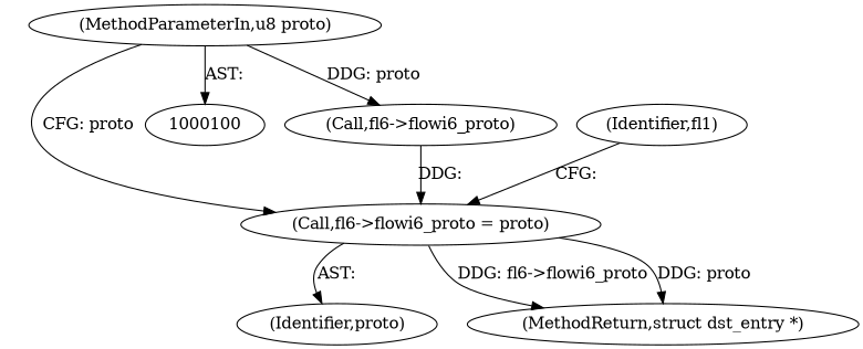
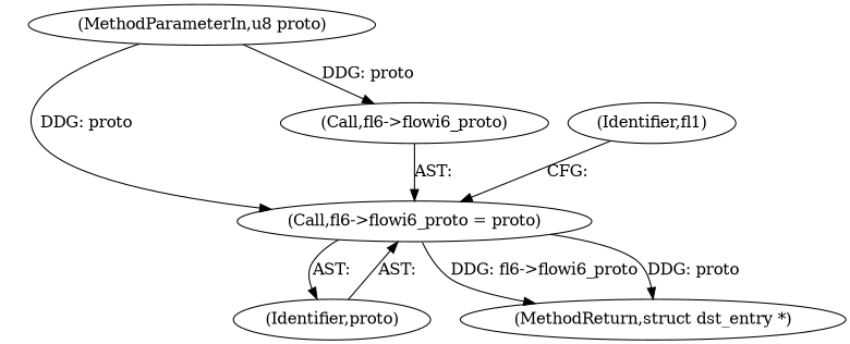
  digraph {
    n1 [label="(Call,fl6->flowi6_proto = proto)"]
    n2 [label="(Identifier,proto)"]
    n3 [label="(MethodReturn,struct dst_entry *)"]
    n4 [label="(MethodParameterIn,u8 proto)"]
-   1000100
    n6 [label="(Call,fl6->flowi6_proto)"]
    n7 [label="(Identifier,fl1)"]
    n1 -> n2 [label="AST: "]
    n1 -> n3 [label="DDG: fl6->flowi6_proto"]
    n1 -> n3 [label="DDG: proto"]
-   n4 -> n1 [label="CFG: proto"]
-   n4 -> 1000100 [label="AST: "]
+   n2 -> n1 [label="AST: "]
+   n4 -> n1 [label="DDG: proto"]
    n4 -> n6 [label="DDG: proto"]
-   n6 -> n1 [label="DDG: "]
+   n6 -> n1 [label="AST: "]
    n7 -> n1 [label="CFG: "]
  }
